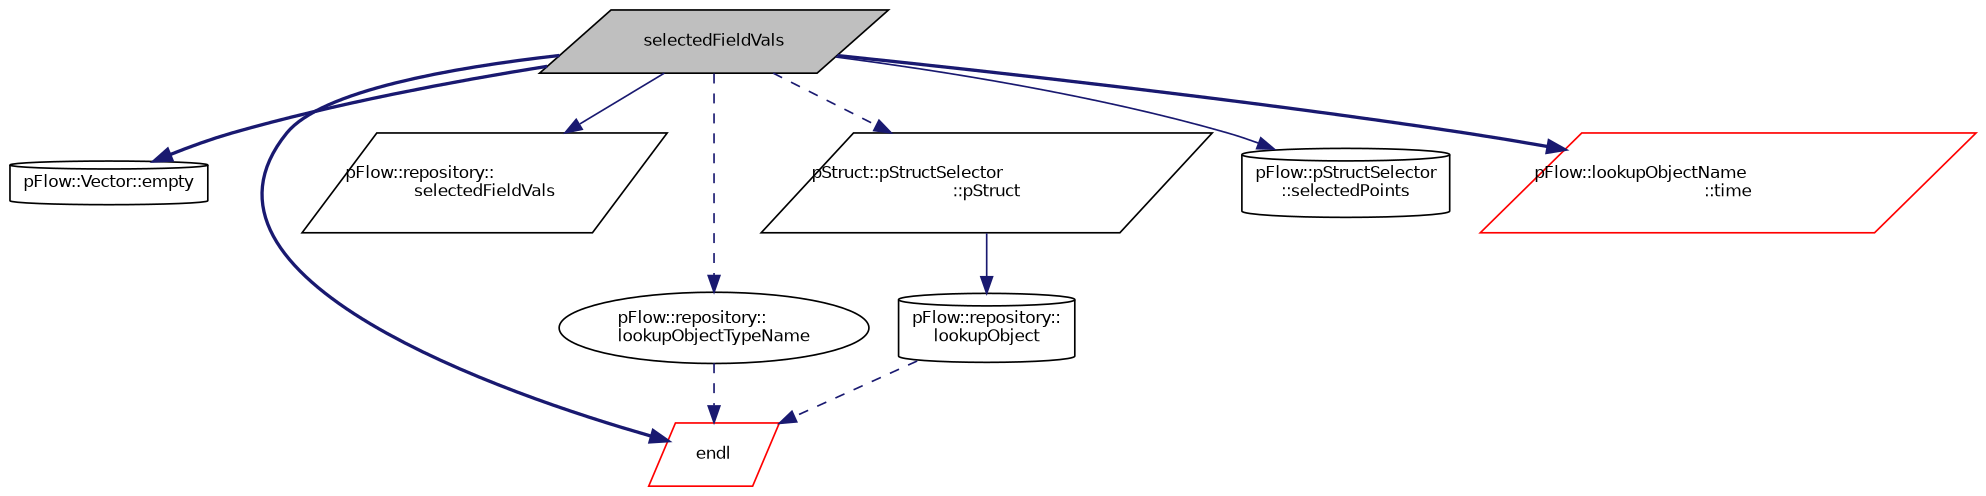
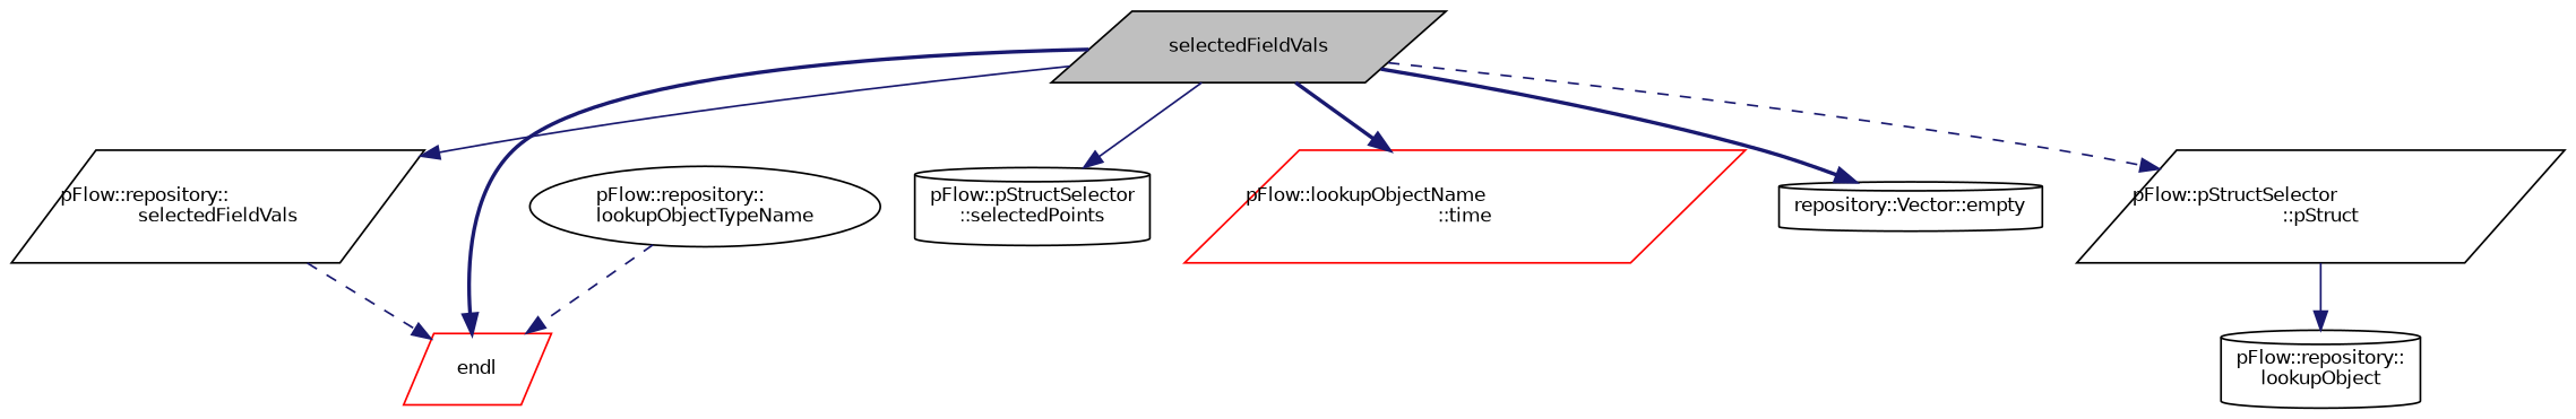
  digraph {
    rankdir=TB
    node [color=black fillcolor=white fontname=Helvetica fontsize=10 shape=parallelogram style=filled]
    edge [color=midnightblue fontname=Helvetica fontsize=10 labelfontname=Helvetica labelfontsize=10 style=dashed]
    n1 [fillcolor=grey75 fontcolor=black height=0.2 label=selectedFieldVals width=0.4]
-   n2 [height=0.2 label="pFlow::Vector::empty" shape=cylinder width=0.4]
+   n2 [height=0.2 label="repository::Vector::empty" shape=cylinder width=0.4]
    n3 [color=red height=0.2 label=endl width=0.4]
    n4 [height=0.2 label="pFlow::repository::\lselectedFieldVals" width=0.4]
    n5 [height=0.2 label="pFlow::repository::\llookupObjectTypeName" shape=ellipse width=0.4]
-   n6 [height=0.2 label="pStruct::pStructSelector\l::pStruct" width=0.4]
+   n6 [height=0.2 label="pFlow::pStructSelector\l::pStruct" width=0.4]
    n7 [height=0.2 label="pFlow::pStructSelector\l::selectedPoints" shape=cylinder width=0.4]
    n8 [color=red height=0.2 label="pFlow::lookupObjectName\l::time" width=0.4]
    n9 [height=0.2 label="pFlow::repository::\llookupObject" shape=cylinder width=0.4]
    n1 -> n2 [style=bold]
    n1 -> n3 [style=bold]
    n1 -> n4 [style=solid]
-   n1 -> n5
    n1 -> n6
    n1 -> n7 [style=solid]
    n1 -> n8 [style=bold]
    n5 -> n3
    n6 -> n9 [style=solid]
-   n9 -> n3
+   n4 -> n3
  }
